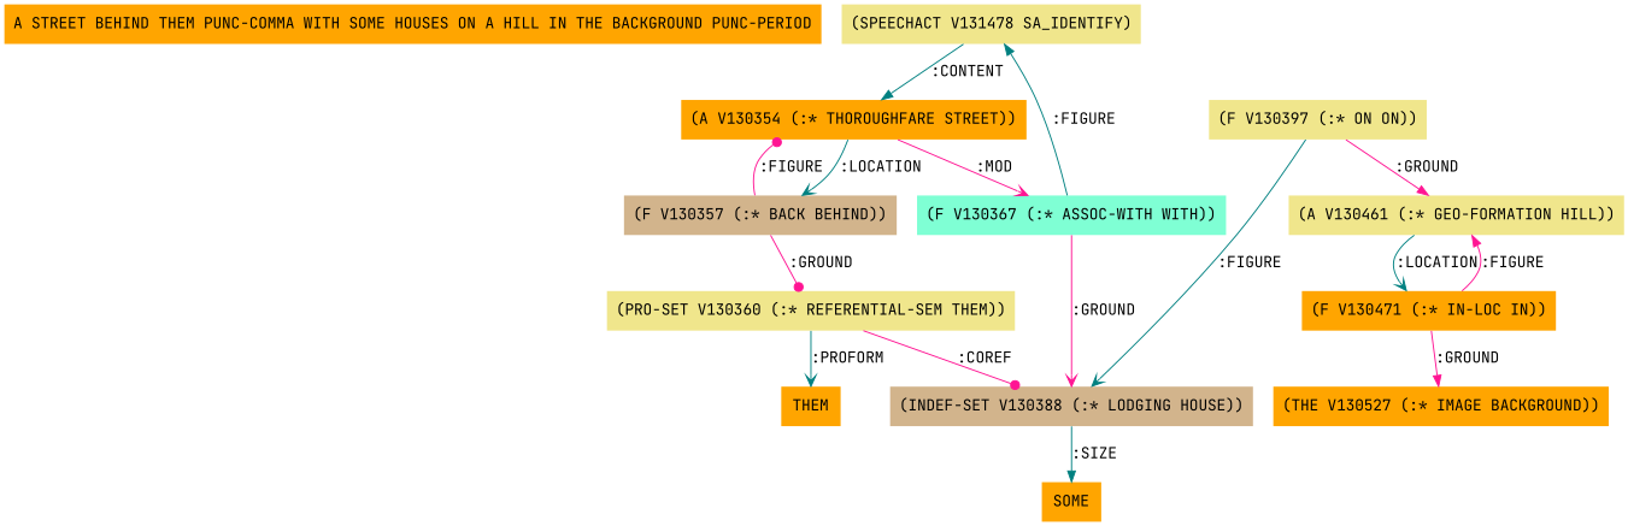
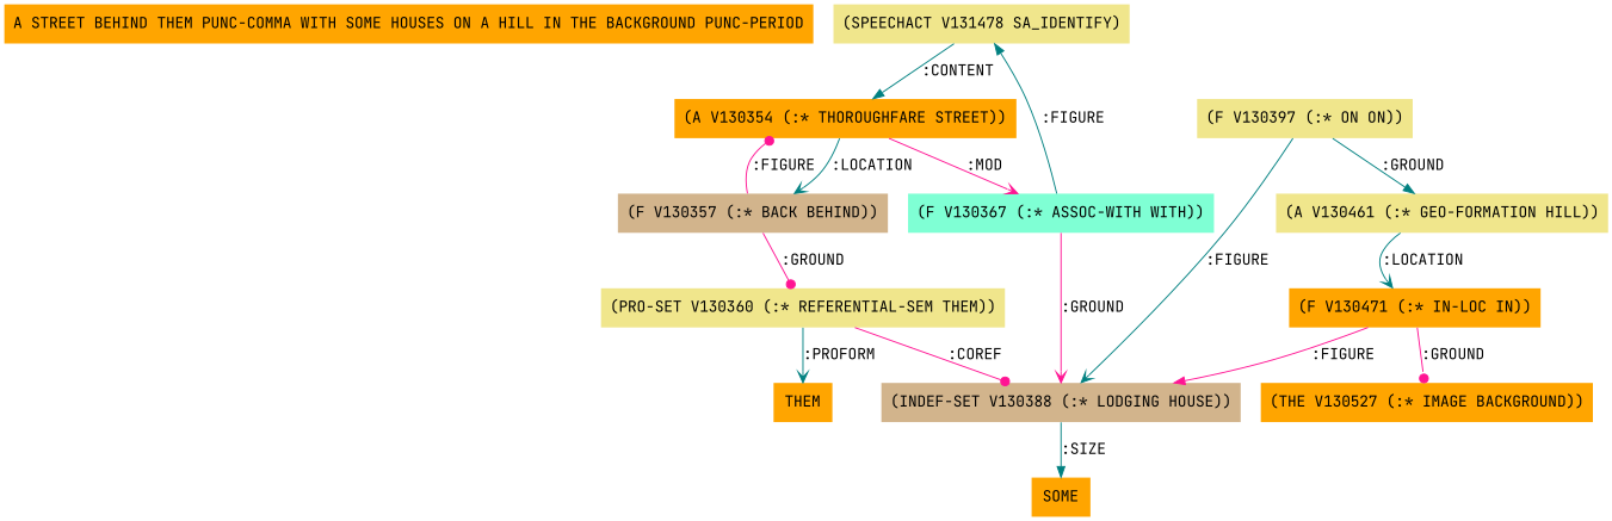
  digraph {
    fontname="JetBrains Mono"
    node [fillcolor=orange fontname="JetBrains Mono" shape=none style=filled]
    edge [arrowhead=normal color=deeppink fontname="JetBrains Mono"]
    "A STREET BEHIND THEM PUNC-COMMA WITH SOME HOUSES ON A HILL IN THE BACKGROUND PUNC-PERIOD"
    n2 [fillcolor=khaki label="(SPEECHACT V131478 SA_IDENTIFY)"]
    n3 [label="(A V130354 (:* THOROUGHFARE STREET))"]
    n4 [fillcolor=aquamarine label="(F V130367 (:* ASSOC-WITH WITH))"]
    n5 [fillcolor=tan label="(F V130357 (:* BACK BEHIND))"]
    n6 [fillcolor=tan label="(INDEF-SET V130388 (:* LODGING HOUSE))"]
    n7 [fillcolor=khaki label="(PRO-SET V130360 (:* REFERENTIAL-SEM THEM))"]
    n8 [label=SOME]
    n9 [label=THEM]
    n10 [fillcolor=khaki label="(F V130397 (:* ON ON))"]
    n11 [fillcolor=khaki label="(A V130461 (:* GEO-FORMATION HILL))"]
    n12 [label="(F V130471 (:* IN-LOC IN))"]
    n13 [label="(THE V130527 (:* IMAGE BACKGROUND))"]
    n2 -> n3 [color=teal label=":CONTENT"]
    n3 -> n4 [arrowhead=vee label=":MOD"]
    n3 -> n5 [arrowhead=vee color=teal label=":LOCATION"]
    n4 -> n2 [color=teal label=":FIGURE"]
    n4 -> n6 [arrowhead=vee label=":GROUND"]
    n5 -> n3 [arrowhead=dot label=":FIGURE"]
    n5 -> n7 [arrowhead=dot label=":GROUND"]
    n6 -> n8 [color=teal label=":SIZE"]
    n7 -> n6 [arrowhead=dot label=":COREF"]
    n7 -> n9 [arrowhead=vee color=teal label=":PROFORM"]
    n10 -> n6 [arrowhead=vee color=teal label=":FIGURE"]
-   n10 -> n11 [label=":GROUND"]
+   n10 -> n11 [color=teal label=":GROUND"]
    n11 -> n12 [arrowhead=vee color=teal label=":LOCATION"]
-   n12 -> n11 [label=":FIGURE"]
-   n12 -> n13 [label=":GROUND"]
+   n12 -> n6 [label=":FIGURE"]
+   n12 -> n13 [arrowhead=dot label=":GROUND"]
  }
